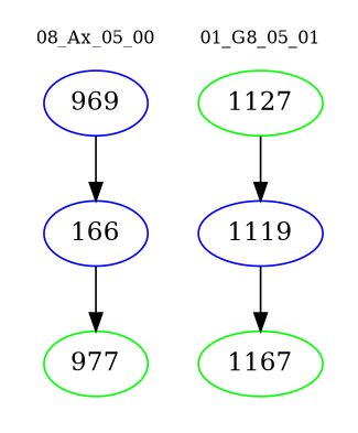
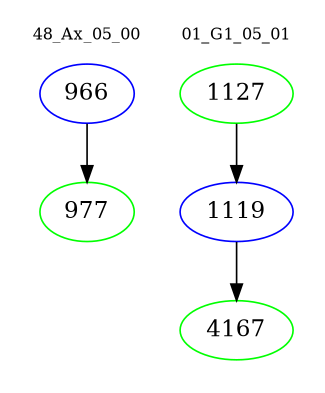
  digraph {
    node [color=blue]
    edge [color=black]
-   n1 [label=969]
-   n2 [label=166]
+   n2 [label=966]
    n3 [color=green label=977]
    n4 [color=green label=1127]
    n5 [label=1119]
-   n6 [color=green label=1167]
+   n6 [color=green label=4167]
    subgraph cluster_1 {
      color=white
      fontsize=10
-     label="08_Ax_05_00"
-     n1
+     label="48_Ax_05_00"
      n2
      n3
    }
    subgraph cluster_2 {
      color=white
      fontsize=10
-     label="01_G8_05_01"
+     label="01_G1_05_01"
      n4
      n5
      n6
    }
-   n1 -> n2
    n2 -> n3
    n4 -> n5
    n5 -> n6
  }
